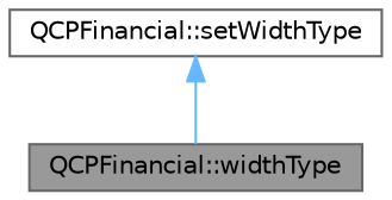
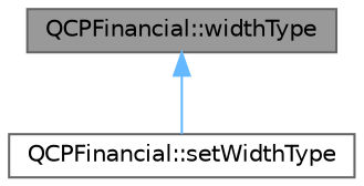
  digraph {
    rankdir=TB
    fontname="DejaVu Sans"
    node [fontname="DejaVu Sans" fontsize=10 shape=box style=filled]
    n1 [color=gray40 fillcolor=grey60 fontcolor=black height=0.2 label="QCPFinancial::widthType" width=0.4]
    n2 [color=grey40 fillcolor=white height=0.2 label="QCPFinancial::setWidthType" width=0.4]
-   n2 -> n1 [color=steelblue1 dir=back fontname="DejaVu Sans" fontsize=10 labelfontname=Helvetica labelfontsize=10 style=solid]
+   n1 -> n2 [color=steelblue1 dir=back fontname="DejaVu Sans" fontsize=10 labelfontname=Helvetica labelfontsize=10 style=solid]
  }
